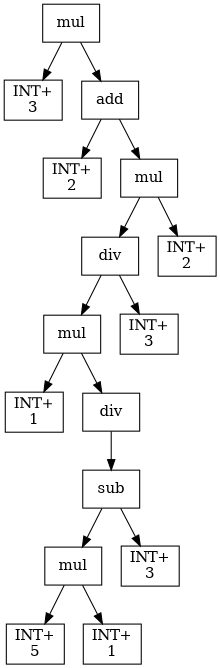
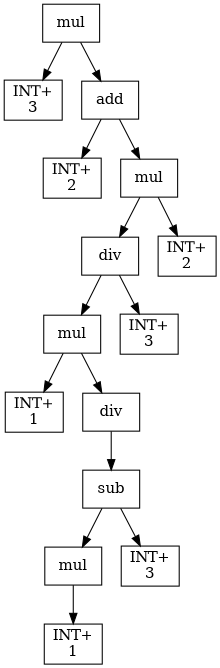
  digraph {
    node [shape=box]
    n1 [label=mul]
    n2 [label="INT+\n3"]
    n3 [label=add]
    n4 [label="INT+\n2"]
    n5 [label=mul]
    n6 [label=div]
    n7 [label="INT+\n2"]
    n8 [label=mul]
    n9 [label="INT+\n3"]
    n10 [label="INT+\n1"]
    n11 [label=div]
    n12 [label=sub]
    n13 [label=mul]
    n14 [label="INT+\n3"]
-   n15 [label="INT+\n5"]
    n16 [label="INT+\n1"]
    n1 -> n2
    n1 -> n3
    n3 -> n4
    n3 -> n5
    n5 -> n6
    n5 -> n7
    n6 -> n8
    n6 -> n9
    n8 -> n10
    n8 -> n11
    n11 -> n12
    n12 -> n13
    n12 -> n14
-   n13 -> n15
    n13 -> n16
  }
